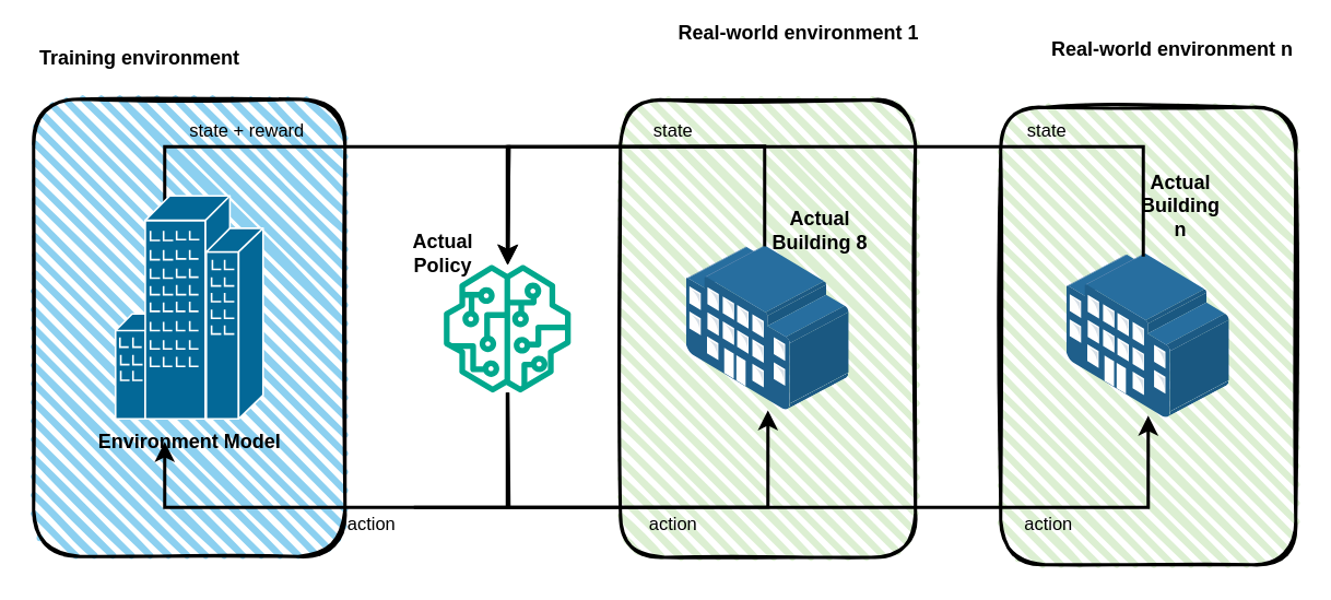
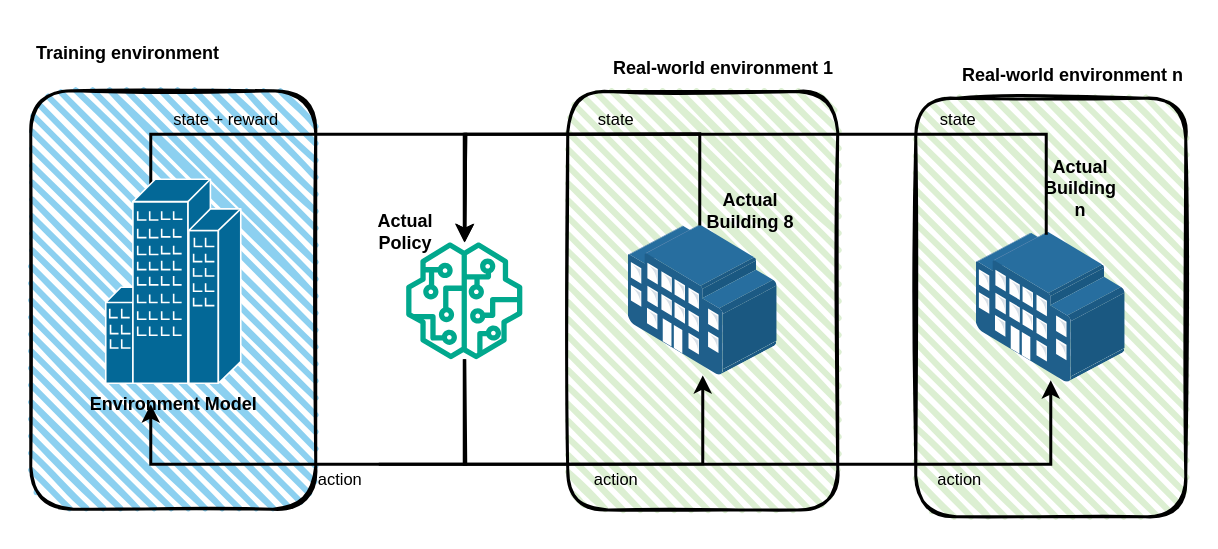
  <mxCell id="0" />
  <mxCell id="1" parent="0" />
  <mxCell id="2" value="" style="rounded=1;whiteSpace=wrap;html=1;strokeWidth=2;fillWeight=4;hachureGap=8;hachureAngle=45;fillColor=#B9E0A5;sketch=1;gradientColor=none;fillOpacity=50;strokeOpacity=100;" parent="1" vertex="1"><mxGeometry x="610" y="65" width="180" height="279" as="geometry" /></mxCell>
  <mxCell id="3" value="" style="rounded=1;whiteSpace=wrap;html=1;strokeWidth=2;fillWeight=4;hachureGap=8;hachureAngle=45;fillColor=#B9E0A5;sketch=1;gradientColor=none;fillOpacity=50;strokeOpacity=100;" parent="1" vertex="1"><mxGeometry x="378" y="60.5" width="180" height="279" as="geometry" /></mxCell>
  <mxCell id="4" value="" style="rounded=1;whiteSpace=wrap;html=1;strokeWidth=2;fillWeight=4;hachureGap=8;hachureAngle=45;fillColor=#1ba1e2;sketch=1;gradientColor=none;fillOpacity=50;strokeOpacity=100;" parent="1" vertex="1"><mxGeometry x="20" y="60" width="190" height="279" as="geometry" /></mxCell>
  <mxCell id="5" value="" style="image;points=[];aspect=fixed;html=1;align=left;shadow=0;dashed=0;image=img/lib/allied_telesis/buildings/Large_Building.svg;labelBackgroundColor=none;labelPosition=right;verticalLabelPosition=middle;verticalAlign=middle;" parent="1" vertex="1"><mxGeometry x="418" y="149.75" width="100" height="100" as="geometry" /></mxCell>
  <mxCell id="6" value="" style="sketch=0;outlineConnect=0;fontColor=#232F3E;gradientColor=none;fillColor=#01A88D;strokeColor=none;dashed=0;verticalLabelPosition=top;verticalAlign=bottom;align=right;html=1;fontSize=12;fontStyle=0;aspect=fixed;pointerEvents=1;shape=mxgraph.aws4.sagemaker_model;labelPosition=left;" parent="1" vertex="1"><mxGeometry x="270" y="161" width="78" height="78" as="geometry" /></mxCell>
  <mxCell id="7" value="state + reward" style="endArrow=classic;html=1;rounded=0;labelBackgroundColor=none;strokeWidth=2;" parent="1" target="6" edge="1"><mxGeometry x="-0.441" y="10" width="50" height="50" relative="1" as="geometry"><mxPoint x="100" y="129" as="sourcePoint" /><mxPoint x="310" y="139" as="targetPoint" /><Array as="points"><mxPoint x="100" y="89" /><mxPoint x="310" y="89" /></Array><mxPoint as="offset" /></mxGeometry></mxCell>
  <mxCell id="8" value="action" style="endArrow=classic;html=1;rounded=0;labelBackgroundColor=none;strokeWidth=2;" parent="1" source="6" edge="1"><mxGeometry x="-0.035" y="10" width="50" height="50" relative="1" as="geometry"><mxPoint x="310" y="269" as="sourcePoint" /><mxPoint x="100" y="269" as="targetPoint" /><Array as="points"><mxPoint x="310" y="309" /><mxPoint x="100" y="309" /></Array><mxPoint as="offset" /></mxGeometry></mxCell>
  <mxCell id="9" value="&lt;b&gt;Environment Model&lt;/b&gt;" style="shape=mxgraph.cisco.buildings.generic_building;html=1;pointerEvents=1;dashed=0;fillColor=#036897;strokeColor=#ffffff;strokeWidth=2;verticalLabelPosition=bottom;verticalAlign=top;align=center;outlineConnect=0;" parent="1" vertex="1"><mxGeometry x="70" y="119" width="90" height="136" as="geometry" /></mxCell>
  <mxCell id="10" value="action" style="endArrow=classic;html=1;rounded=0;labelBackgroundColor=none;strokeWidth=2;" parent="1" source="6" target="5" edge="1"><mxGeometry x="0.187" y="-10" width="50" height="50" relative="1" as="geometry"><mxPoint x="348" y="268.75" as="sourcePoint" /><mxPoint x="538" y="278.75" as="targetPoint" /><Array as="points"><mxPoint x="309" y="309" /><mxPoint x="468" y="308.75" /></Array><mxPoint as="offset" /></mxGeometry></mxCell>
  <mxCell id="11" value="state" style="endArrow=classic;html=1;rounded=0;labelBackgroundColor=none;exitX=0.48;exitY=0;exitDx=0;exitDy=0;exitPerimeter=0;strokeWidth=2;" parent="1" source="5" target="6" edge="1"><mxGeometry x="-0.193" y="-10" width="50" height="50" relative="1" as="geometry"><mxPoint x="538" y="138.75" as="sourcePoint" /><mxPoint x="348" y="138.75" as="targetPoint" /><Array as="points"><mxPoint x="466" y="88.75" /><mxPoint x="309" y="89" /></Array><mxPoint as="offset" /></mxGeometry></mxCell>
  <mxCell id="12" value="Training environment" style="text;html=1;align=center;verticalAlign=middle;whiteSpace=wrap;rounded=0;fontStyle=1" parent="1" vertex="1"><mxGeometry x="20" y="20" width="130" height="30" as="geometry" /></mxCell>
- <mxCell id="13" value="Real-world&amp;nbsp;&lt;span style=&quot;background-color: initial;&quot;&gt;environment 1&lt;/span&gt;" style="text;html=1;align=center;verticalAlign=middle;whiteSpace=wrap;rounded=0;fontStyle=1" parent="1" vertex="1"><mxGeometry x="411" y="9.5" width="152" height="21" as="geometry" /></mxCell>
+ <mxCell id="13" value="Real-world&amp;nbsp;&lt;span style=&quot;background-color: initial;&quot;&gt;environment 1&lt;/span&gt;" style="text;html=1;align=center;verticalAlign=middle;whiteSpace=wrap;rounded=0;fontStyle=1" parent="1" vertex="1"><mxGeometry x="406" y="34.5" width="152" height="21" as="geometry" /></mxCell>
  <mxCell id="14" value="" style="image;points=[];aspect=fixed;html=1;align=left;shadow=0;dashed=0;image=img/lib/allied_telesis/buildings/Large_Building.svg;labelBackgroundColor=none;labelPosition=right;verticalLabelPosition=middle;verticalAlign=middle;" parent="1" vertex="1"><mxGeometry x="650" y="154.5" width="100" height="100" as="geometry" /></mxCell>
  <mxCell id="15" value="action" style="endArrow=classic;html=1;rounded=0;labelBackgroundColor=none;entryX=0.5;entryY=0.985;entryDx=0;entryDy=0;entryPerimeter=0;strokeWidth=2;" parent="1" target="14" edge="1"><mxGeometry x="0.534" y="-10" width="50" height="50" relative="1" as="geometry"><mxPoint x="252" y="309" as="sourcePoint" /><mxPoint x="840" y="279" as="targetPoint" /><Array as="points"><mxPoint x="650" y="309" /><mxPoint x="700" y="309" /></Array><mxPoint as="offset" /></mxGeometry></mxCell>
  <mxCell id="16" value="state" style="endArrow=classic;html=1;rounded=0;labelBackgroundColor=none;exitX=0.47;exitY=0.015;exitDx=0;exitDy=0;exitPerimeter=0;strokeWidth=2;" parent="1" source="14" target="6" edge="1"><mxGeometry x="-0.522" y="-10" width="50" height="50" relative="1" as="geometry"><mxPoint x="840" y="139" as="sourcePoint" /><mxPoint x="310" y="137" as="targetPoint" /><Array as="points"><mxPoint x="697" y="89" /><mxPoint x="650" y="89" /><mxPoint x="310" y="89" /></Array><mxPoint as="offset" /></mxGeometry></mxCell>
- <mxCell id="17" value="Real-world&amp;nbsp;&lt;span style=&quot;background-color: initial;&quot;&gt;environment n&lt;/span&gt;" style="text;html=1;align=center;verticalAlign=middle;whiteSpace=wrap;rounded=0;fontStyle=1" parent="1" vertex="1"><mxGeometry x="640" y="19" width="150" height="21" as="geometry" /></mxCell>
+ <mxCell id="17" value="Real-world&amp;nbsp;&lt;span style=&quot;background-color: initial;&quot;&gt;environment n&lt;/span&gt;" style="text;html=1;align=center;verticalAlign=middle;whiteSpace=wrap;rounded=0;fontStyle=1" parent="1" vertex="1"><mxGeometry x="640" y="39" width="150" height="21" as="geometry" /></mxCell>
  <mxCell id="18" value="Actual Policy" style="text;html=1;align=center;verticalAlign=middle;whiteSpace=wrap;rounded=0;fontStyle=1" parent="1" vertex="1"><mxGeometry x="240" y="139" width="60" height="30" as="geometry" /></mxCell>
  <mxCell id="19" value="Actual Building 8" style="text;html=1;align=center;verticalAlign=middle;whiteSpace=wrap;rounded=0;fontStyle=1" parent="1" vertex="1"><mxGeometry x="470" y="124.5" width="60" height="30" as="geometry" /></mxCell>
  <mxCell id="20" value="Actual Building n" style="text;html=1;align=center;verticalAlign=middle;whiteSpace=wrap;rounded=0;fontStyle=1" parent="1" vertex="1"><mxGeometry x="690" y="109.5" width="60" height="30" as="geometry" /></mxCell>
